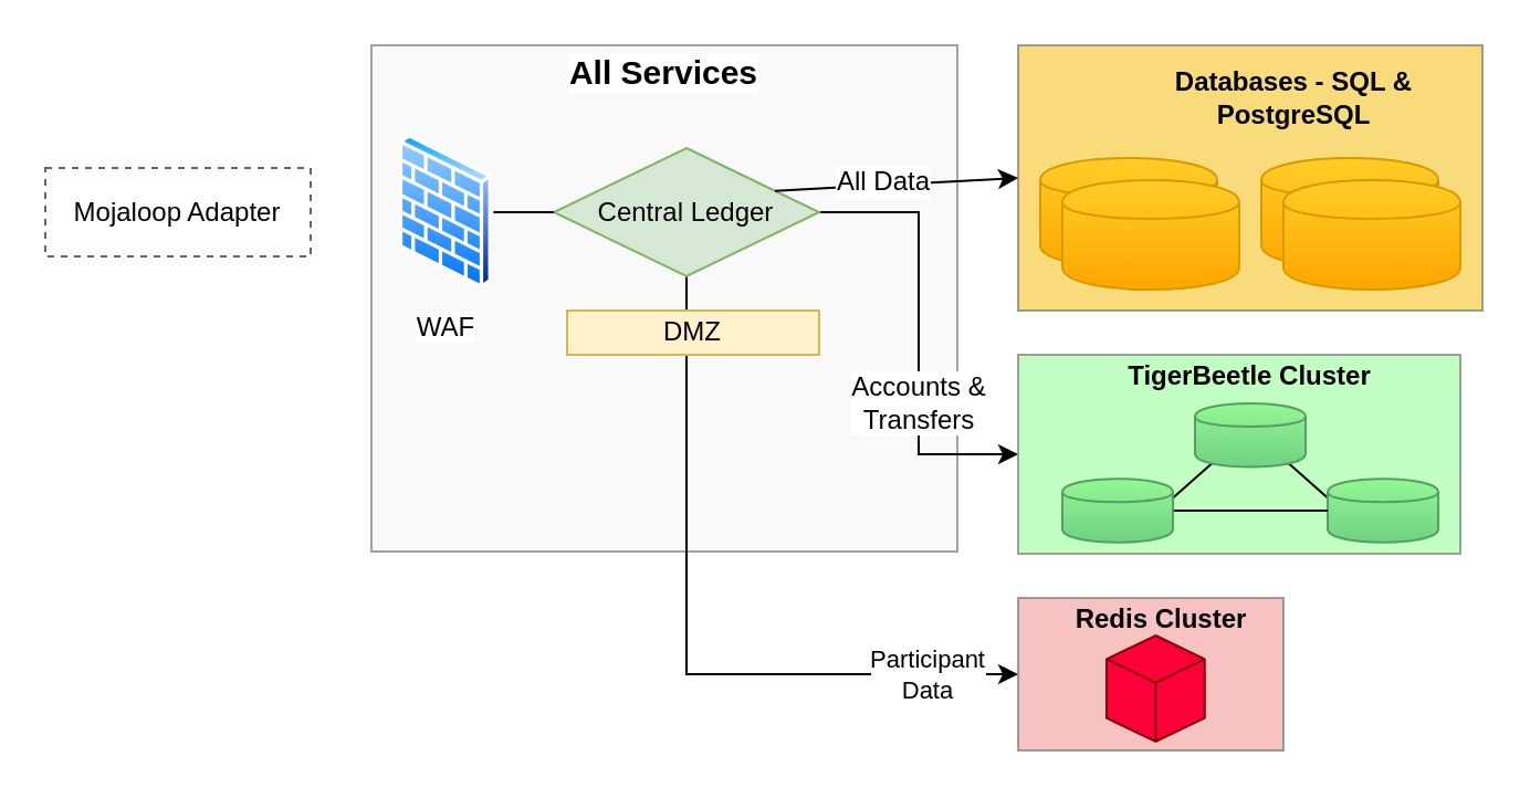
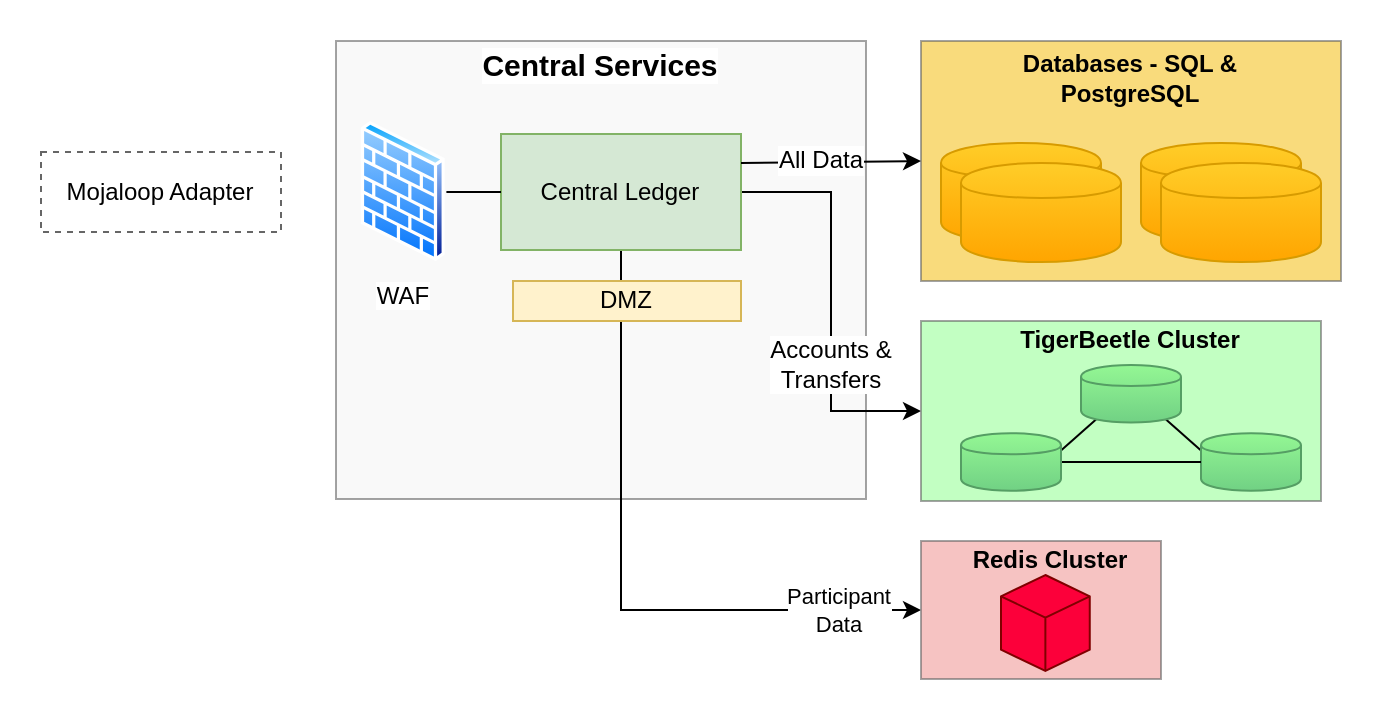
  <mxCell id="0" />
  <mxCell id="1" parent="0" />
  <mxCell id="2" value="" style="rounded=0;whiteSpace=wrap;html=1;fillColor=#F5C425;strokeColor=#666666;fontColor=#333333;opacity=60;" vertex="1" parent="1"><mxGeometry x="460" y="20" width="210" height="120" as="geometry" /></mxCell>
  <mxCell id="3" value="" style="rounded=0;whiteSpace=wrap;html=1;fillColor=#f5f5f5;strokeColor=#666666;fontColor=#333333;opacity=60;labelBackgroundColor=none;" vertex="1" parent="1"><mxGeometry x="167.5" y="20" width="265" height="229" as="geometry" /></mxCell>
  <mxCell id="4" style="edgeStyle=orthogonalEdgeStyle;rounded=0;orthogonalLoop=1;jettySize=auto;html=1;exitX=0.5;exitY=1;exitDx=0;exitDy=0;" edge="1" parent="1"><mxGeometry relative="1" as="geometry"><mxPoint x="369" y="168" as="sourcePoint" /><mxPoint x="369" y="168" as="targetPoint" /></mxGeometry></mxCell>
- <mxCell id="5" value="All Services" style="text;html=1;strokeColor=none;fillColor=none;align=center;verticalAlign=middle;whiteSpace=wrap;rounded=0;opacity=60;fontSize=15;fontStyle=1;labelBackgroundColor=default;" vertex="1" parent="1"><mxGeometry x="235" y="22" width="130" height="20" as="geometry" /></mxCell>
- <mxCell id="6" value="Databases -&amp;nbsp;&lt;span style=&quot;font-size: 12px&quot;&gt;&lt;font style=&quot;font-size: 12px&quot;&gt;SQL &amp;amp; PostgreSQL&lt;/font&gt;&lt;/span&gt;" style="text;html=1;strokeColor=none;fillColor=none;align=center;verticalAlign=middle;whiteSpace=wrap;rounded=0;opacity=60;fontSize=12;fontStyle=1;labelBackgroundColor=none;" vertex="1" parent="1"><mxGeometry x="505" y="34" width="160" height="20" as="geometry" /></mxCell>
+ <mxCell id="5" value="Central Services" style="text;html=1;strokeColor=none;fillColor=none;align=center;verticalAlign=middle;whiteSpace=wrap;rounded=0;opacity=60;fontSize=15;fontStyle=1;labelBackgroundColor=default;" vertex="1" parent="1"><mxGeometry x="235" y="22" width="130" height="20" as="geometry" /></mxCell>
+ <mxCell id="6" value="Databases -&amp;nbsp;&lt;span style=&quot;font-size: 12px&quot;&gt;&lt;font style=&quot;font-size: 12px&quot;&gt;SQL &amp;amp; PostgreSQL&lt;/font&gt;&lt;/span&gt;" style="text;html=1;strokeColor=none;fillColor=none;align=center;verticalAlign=middle;whiteSpace=wrap;rounded=0;opacity=60;fontSize=12;fontStyle=1;labelBackgroundColor=none;" vertex="1" parent="1"><mxGeometry x="485" y="29" width="160" height="20" as="geometry" /></mxCell>
  <mxCell id="7" value="Mojaloop Adapter" style="rounded=0;whiteSpace=wrap;html=1;fontSize=12;opacity=60;fontStyle=0;dashed=1;" vertex="1" parent="1"><mxGeometry x="20" y="75.5" width="120" height="40" as="geometry" /></mxCell>
  <mxCell id="8" value="Participant &lt;br&gt;Data" style="edgeStyle=orthogonalEdgeStyle;rounded=0;orthogonalLoop=1;jettySize=auto;html=1;exitX=0.5;exitY=1;exitDx=0;exitDy=0;entryX=0;entryY=0.5;entryDx=0;entryDy=0;" edge="1" parent="1" source="10" target="12"><mxGeometry x="0.752" relative="1" as="geometry"><mxPoint as="offset" /></mxGeometry></mxCell>
  <mxCell id="9" value="Accounts &amp;amp; &lt;br&gt;Transfers" style="rounded=0;orthogonalLoop=1;jettySize=auto;html=1;exitX=1;exitY=0.5;exitDx=0;exitDy=0;entryX=0;entryY=0.5;entryDx=0;entryDy=0;fontSize=12;startArrow=none;startFill=0;endArrow=classic;endFill=1;edgeStyle=orthogonalEdgeStyle;" edge="1" parent="1" source="10" target="21"><mxGeometry x="0.318" relative="1" as="geometry"><mxPoint as="offset" /></mxGeometry></mxCell>
- <mxCell id="10" value="&lt;font color=&quot;#000000&quot;&gt;&lt;span&gt;Central Ledger&lt;/span&gt;&lt;br&gt;&lt;/font&gt;" style="rhombus;whiteSpace=wrap;html=1;fillColor=#d5e8d4;strokeColor=#82b366;fontStyle=0;" vertex="1" parent="1"><mxGeometry x="250" y="66.5" width="120" height="58" as="geometry" /></mxCell>
+ <mxCell id="10" value="&lt;font color=&quot;#000000&quot;&gt;&lt;span&gt;Central Ledger&lt;/span&gt;&lt;br&gt;&lt;/font&gt;" style="rounded=0;whiteSpace=wrap;html=1;fillColor=#d5e8d4;strokeColor=#82b366;fontStyle=0" vertex="1" parent="1"><mxGeometry x="250" y="66.5" width="120" height="58" as="geometry" /></mxCell>
  <mxCell id="11" value="&lt;font color=&quot;#000000&quot;&gt;DMZ&lt;/font&gt;" style="rounded=0;whiteSpace=wrap;html=1;fillColor=#fff2cc;strokeColor=#d6b656;" vertex="1" parent="1"><mxGeometry x="256" y="140" width="114" height="20" as="geometry" /></mxCell>
  <mxCell id="12" value="" style="rounded=0;whiteSpace=wrap;html=1;fillColor=#F19C99;strokeColor=#666666;fontColor=#333333;opacity=60;" vertex="1" parent="1"><mxGeometry x="460" y="270" width="120" height="69" as="geometry" /></mxCell>
  <mxCell id="13" value="Redis Cluster" style="text;html=1;strokeColor=none;fillColor=none;align=center;verticalAlign=middle;whiteSpace=wrap;rounded=0;opacity=60;fontSize=12;fontStyle=1" vertex="1" parent="1"><mxGeometry x="470" y="270" width="110" height="20" as="geometry" /></mxCell>
  <mxCell id="14" value="&lt;font color=&quot;#000000&quot;&gt;&lt;br&gt;&lt;/font&gt;" style="whiteSpace=wrap;html=1;shape=mxgraph.basic.isocube;isoAngle=15;fillColor=#FC003A;strokeColor=#800000;fontColor=#ffffff;" vertex="1" parent="1"><mxGeometry x="500" y="287" width="44.38" height="48" as="geometry" /></mxCell>
  <mxCell id="15" style="edgeStyle=orthogonalEdgeStyle;rounded=1;orthogonalLoop=1;jettySize=auto;html=1;exitX=1;exitY=0.5;exitDx=0;exitDy=0;fontSize=12;endArrow=none;" edge="1" parent="1" source="16" target="10"><mxGeometry relative="1" as="geometry" /></mxCell>
  <mxCell id="16" value="WAF" style="aspect=fixed;perimeter=ellipsePerimeter;html=1;align=center;shadow=0;dashed=0;spacingTop=3;image;image=img/lib/active_directory/firewall.svg;fontSize=12;" vertex="1" parent="1"><mxGeometry x="180" y="60.5" width="42.7" height="70" as="geometry" /></mxCell>
  <mxCell id="17" value="&lt;font color=&quot;#000000&quot;&gt;&lt;br&gt;&lt;/font&gt;" style="shape=cylinder;whiteSpace=wrap;html=1;boundedLbl=1;backgroundOutline=1;fillColor=#ffcd28;strokeColor=#d79b00;gradientColor=#ffa500;" vertex="1" parent="1"><mxGeometry x="470" y="71" width="80" height="49.5" as="geometry" /></mxCell>
  <mxCell id="18" value="&lt;font color=&quot;#000000&quot;&gt;&lt;br&gt;&lt;/font&gt;" style="shape=cylinder;whiteSpace=wrap;html=1;boundedLbl=1;backgroundOutline=1;fillColor=#ffcd28;strokeColor=#d79b00;gradientColor=#ffa500;" vertex="1" parent="1"><mxGeometry x="480" y="81" width="80" height="49.5" as="geometry" /></mxCell>
  <mxCell id="19" value="&lt;font color=&quot;#000000&quot;&gt;&lt;br&gt;&lt;/font&gt;" style="shape=cylinder;whiteSpace=wrap;html=1;boundedLbl=1;backgroundOutline=1;fillColor=#ffcd28;strokeColor=#d79b00;gradientColor=#ffa500;" vertex="1" parent="1"><mxGeometry x="570" y="71" width="80" height="49.5" as="geometry" /></mxCell>
  <mxCell id="20" value="&lt;font color=&quot;#000000&quot;&gt;&lt;br&gt;&lt;/font&gt;" style="shape=cylinder;whiteSpace=wrap;html=1;boundedLbl=1;backgroundOutline=1;fillColor=#ffcd28;strokeColor=#d79b00;gradientColor=#ffa500;" vertex="1" parent="1"><mxGeometry x="580" y="81" width="80" height="49.5" as="geometry" /></mxCell>
  <mxCell id="21" value="" style="rounded=0;whiteSpace=wrap;html=1;fillColor=#99FF99;strokeColor=#666666;fontColor=#333333;opacity=60;" vertex="1" parent="1"><mxGeometry x="460" y="160" width="200" height="90" as="geometry" /></mxCell>
  <mxCell id="22" value="TigerBeetle Cluster" style="text;html=1;strokeColor=none;fillColor=none;align=center;verticalAlign=middle;whiteSpace=wrap;rounded=0;opacity=60;fontSize=12;fontStyle=1" vertex="1" parent="1"><mxGeometry x="470" y="160" width="190" height="20" as="geometry" /></mxCell>
  <mxCell id="23" style="rounded=0;orthogonalLoop=1;jettySize=auto;html=1;exitX=0.15;exitY=0.95;exitDx=0;exitDy=0;entryX=1;entryY=0.3;entryDx=0;entryDy=0;fontSize=12;startArrow=none;startFill=0;endArrow=none;endFill=0;exitPerimeter=0;" edge="1" parent="1" source="25" target="28"><mxGeometry relative="1" as="geometry" /></mxCell>
  <mxCell id="24" style="edgeStyle=none;rounded=0;orthogonalLoop=1;jettySize=auto;html=1;exitX=0.85;exitY=0.95;exitDx=0;exitDy=0;exitPerimeter=0;entryX=0;entryY=0.3;entryDx=0;entryDy=0;fontSize=12;startArrow=none;startFill=0;endArrow=none;endFill=0;" edge="1" parent="1" source="25" target="26"><mxGeometry relative="1" as="geometry" /></mxCell>
  <mxCell id="25" value="&lt;font color=&quot;#000000&quot;&gt;&lt;br&gt;&lt;/font&gt;" style="shape=cylinder;whiteSpace=wrap;html=1;boundedLbl=1;backgroundOutline=1;fillColor=#94F794;strokeColor=#559E64;gradientColor=#71D184;" vertex="1" parent="1"><mxGeometry x="540" y="182" width="50" height="28.75" as="geometry" /></mxCell>
  <mxCell id="26" value="&lt;font color=&quot;#000000&quot;&gt;&lt;br&gt;&lt;/font&gt;" style="shape=cylinder;whiteSpace=wrap;html=1;boundedLbl=1;backgroundOutline=1;fillColor=#94F794;strokeColor=#559E64;gradientColor=#71D184;" vertex="1" parent="1"><mxGeometry x="600" y="216.12" width="50" height="28.75" as="geometry" /></mxCell>
  <mxCell id="27" style="edgeStyle=none;rounded=0;orthogonalLoop=1;jettySize=auto;html=1;exitX=1;exitY=0.5;exitDx=0;exitDy=0;fontSize=12;startArrow=none;startFill=0;endArrow=none;endFill=0;" edge="1" parent="1" source="28" target="26"><mxGeometry relative="1" as="geometry" /></mxCell>
  <mxCell id="28" value="&lt;font color=&quot;#000000&quot;&gt;&lt;br&gt;&lt;/font&gt;" style="shape=cylinder;whiteSpace=wrap;html=1;boundedLbl=1;backgroundOutline=1;fillColor=#94F794;strokeColor=#559E64;gradientColor=#71D184;" vertex="1" parent="1"><mxGeometry x="480" y="216.12" width="50" height="28.75" as="geometry" /></mxCell>
  <mxCell id="29" value="All Data" style="endArrow=classic;html=1;rounded=1;fontSize=12;entryX=0;entryY=0.5;entryDx=0;entryDy=0;exitX=1;exitY=0.25;exitDx=0;exitDy=0;" edge="1" parent="1" source="10" target="2"><mxGeometry x="-0.111" y="1" width="50" height="50" relative="1" as="geometry"><mxPoint x="370" y="80" as="sourcePoint" /><mxPoint x="420" y="30" as="targetPoint" /><mxPoint as="offset" /></mxGeometry></mxCell>
